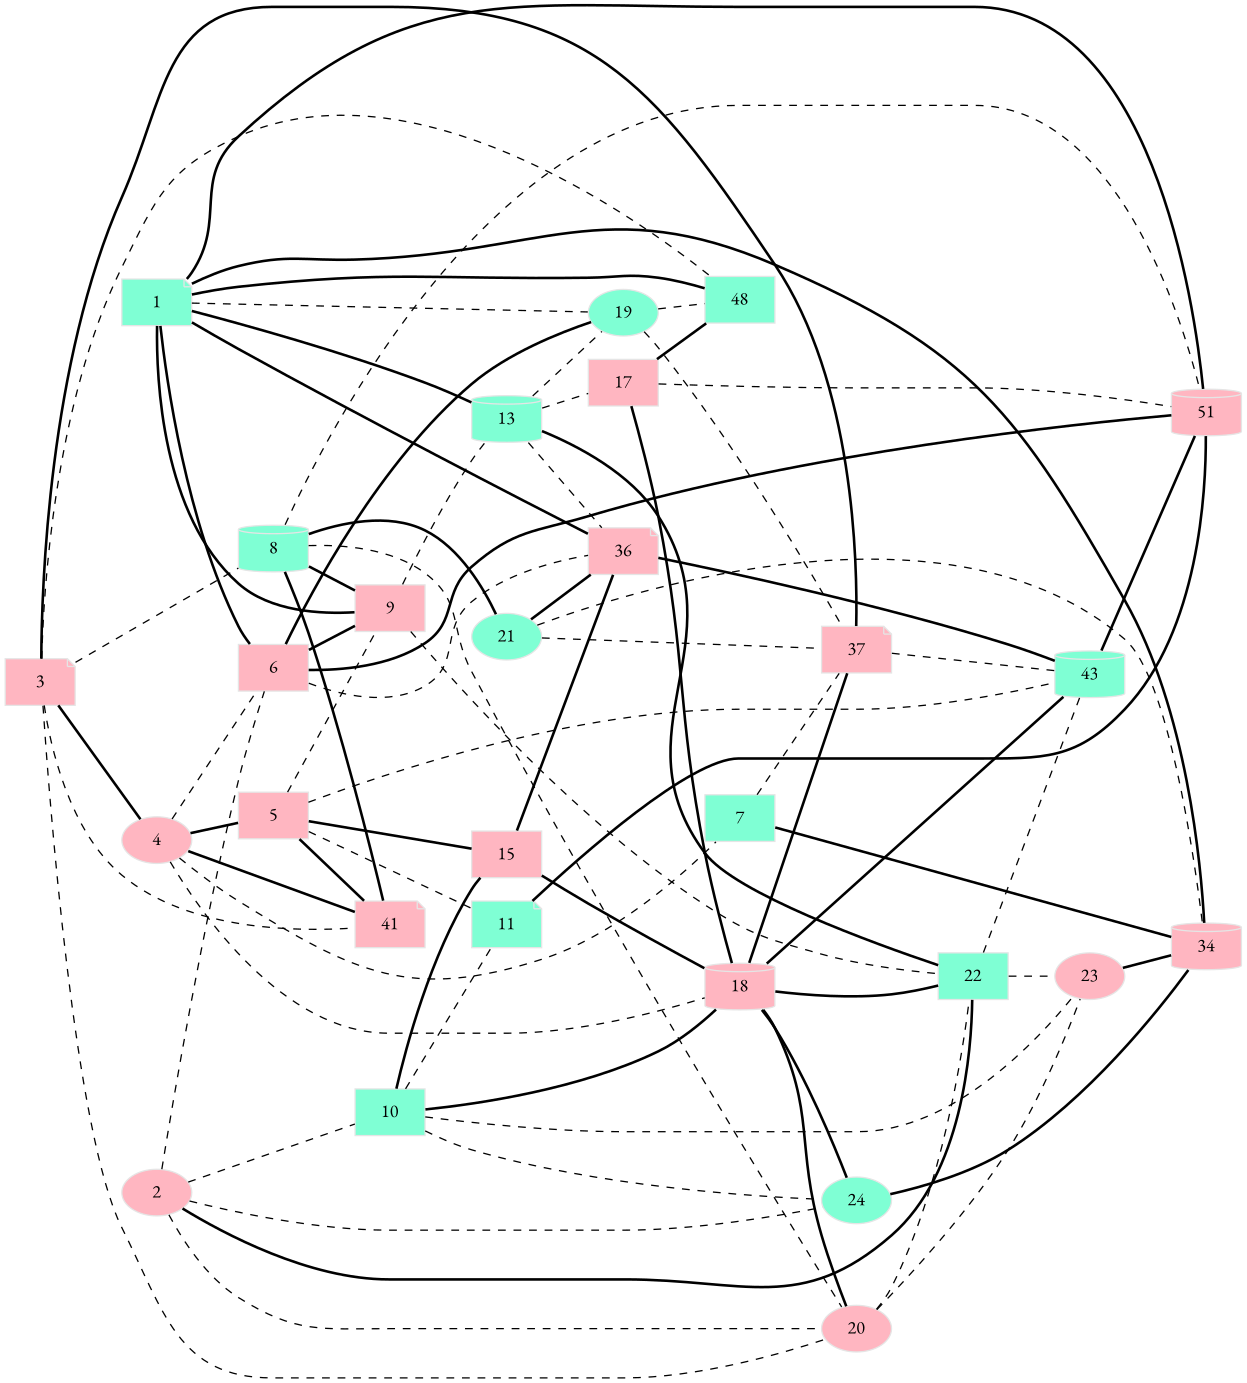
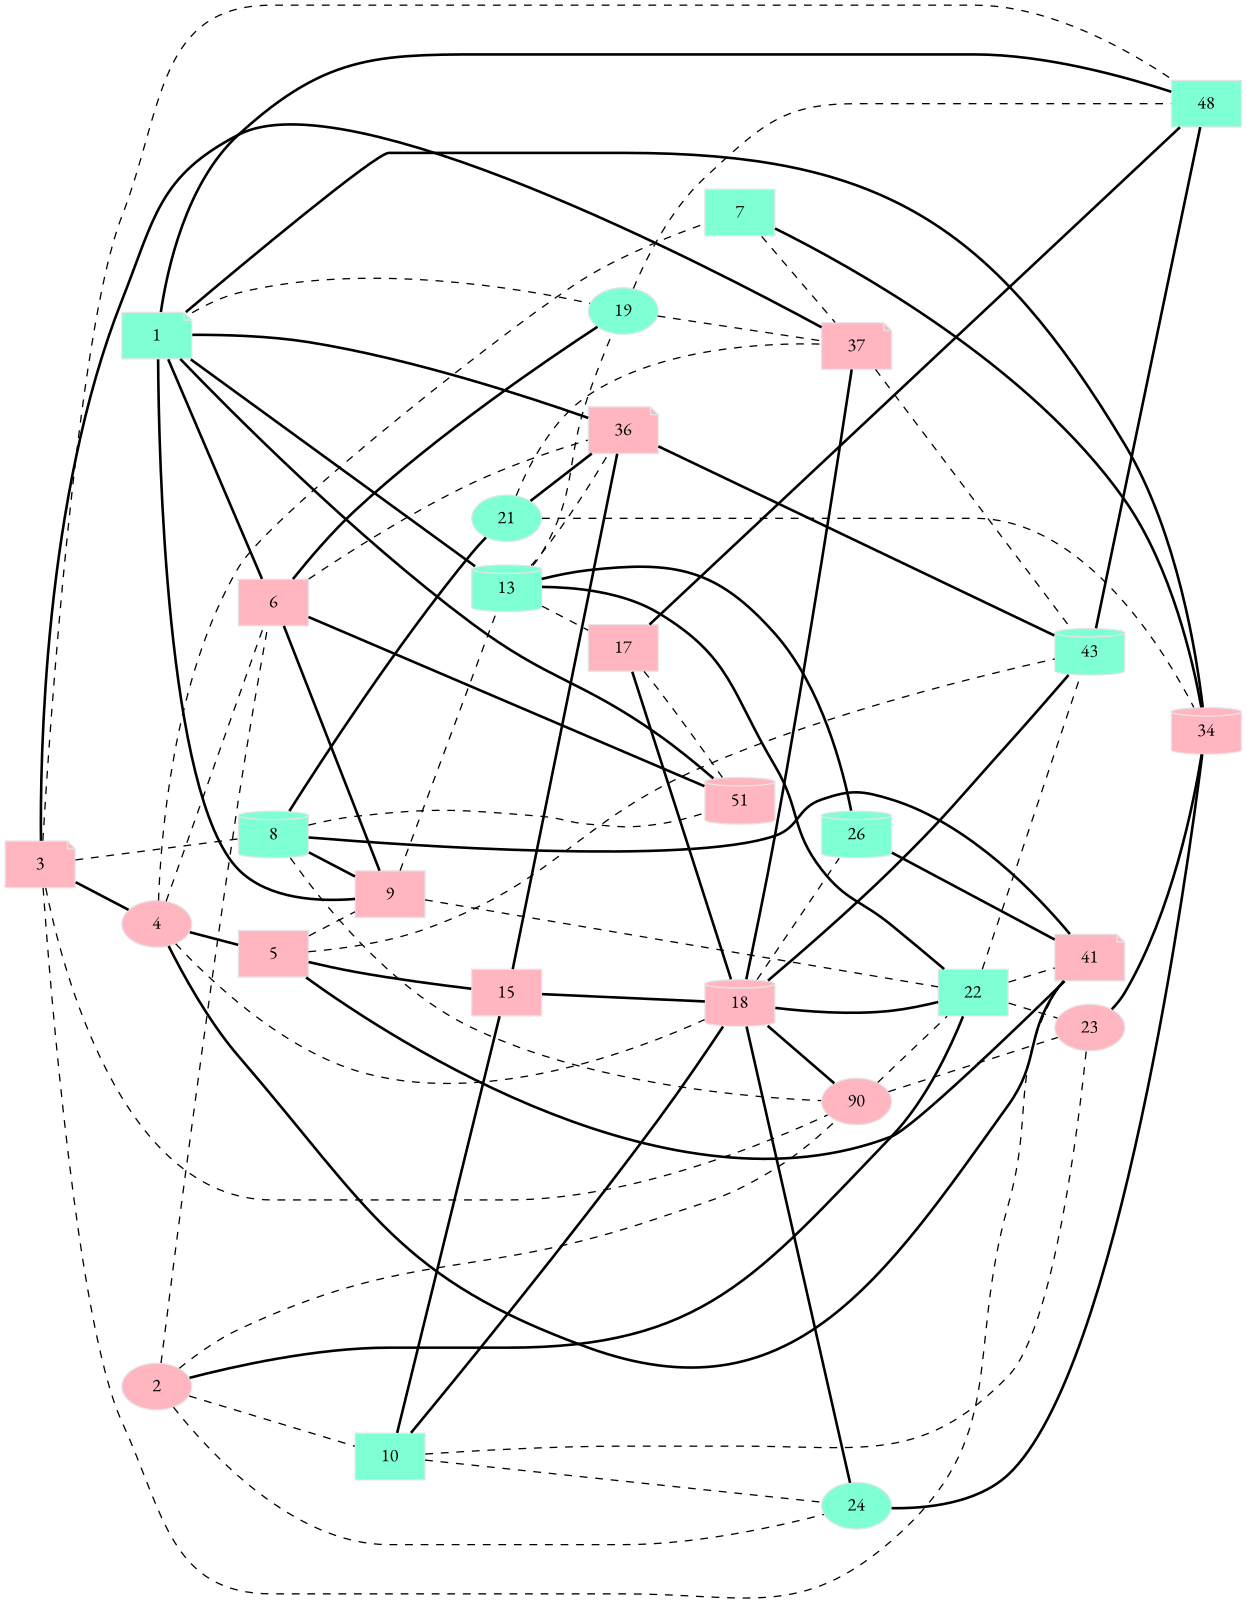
  graph {
    fontname="EB Garamond"
    rankdir=LR
    node [color=gray90 fillcolor=lightpink fontname="EB Garamond" shape=box style=filled]
    edge [fontname="EB Garamond" style=bold]
    1 [fillcolor=aquamarine shape=note super="+29+54"]
    6 [super="+31+14"]
    9 [super="+35"]
    13 [fillcolor=aquamarine shape=cylinder super="+25"]
    19 [fillcolor=aquamarine shape=ellipse super="+40"]
    34 [shape=cylinder super="+39"]
    36 [shape=note super="+53"]
    48 [fillcolor=aquamarine]
    51 [shape=cylinder super="+57"]
    22 [fillcolor=aquamarine super="+56+38"]
+   26 [fillcolor=aquamarine shape=cylinder]
    17
    37 [shape=note super="+44"]
    43 [fillcolor=aquamarine shape=cylinder super="+46"]
    2 [shape=ellipse super="+42"]
    10 [fillcolor=aquamarine super="+55+32"]
-   20 [shape=ellipse super="+30"]
+   20 [shape=ellipse super="+30" label=90]
    n18 [fillcolor=aquamarine label=24 shape=ellipse]
    18 [shape=cylinder super="+24+58"]
-   11 [fillcolor=aquamarine shape=note]
    15
    23 [shape=ellipse super="+33"]
    41 [shape=note super="+45"]
    3 [shape=note super="+28"]
    4 [shape=ellipse super="+47"]
    8 [fillcolor=aquamarine shape=cylinder super="+12"]
    5 [super="+16"]
    7 [fillcolor=aquamarine]
    21 [fillcolor=aquamarine shape=ellipse]
    1 -- 6
    1 -- 9
    1 -- 13
    1 -- 19 [style=dashed]
    1 -- 34
    1 -- 36
    1 -- 48
    1 -- 51
    6 -- 9
    6 -- 19 [weight=2]
    6 -- 36 [style=dashed]
    6 -- 51
    9 -- 13 [style=dashed]
    9 -- 22 [style=dashed]
    13 -- 19 [style=dashed]
    13 -- 36 [style=dashed]
    13 -- 22 [weight=2]
+   13 -- 26
    13 -- 17 [style=dashed]
    19 -- 48 [style=dashed]
    19 -- 37 [style=dashed]
    36 -- 43
    22 -- 43 [style=dashed]
    22 -- 23 [style=dashed weight=2]
+   22 -- 41 [style=dashed]
+   26 -- 41
    17 -- 48
    17 -- 51 [style=dashed]
    17 -- 18
    37 -- 43 [style=dashed]
-   43 -- 51
+   43 -- 48
    2 -- 6 [style=dashed]
    2 -- 22
    2 -- 10 [style=dashed weight=2]
    2 -- 20 [style=dashed]
    2 -- n18 [style=dashed]
    10 -- n18 [style=dashed]
    10 -- 18
-   10 -- 11 [style=dashed weight=2]
    10 -- 15
    10 -- 23 [style=dashed]
    20 -- 22 [style=dashed]
    20 -- 23 [style=dashed]
    n18 -- 34
    18 -- 22
+   18 -- 26 [style=dashed]
    18 -- 37
    18 -- 43
    18 -- 20
    18 -- n18
-   11 -- 51
    15 -- 36
    15 -- 18
    23 -- 34 [weight=2]
    3 -- 48 [style=dashed]
    3 -- 37
    3 -- 20 [style=dashed]
    3 -- 41 [style=dashed]
    3 -- 4
    3 -- 8 [style=dashed]
    4 -- 6 [style=dashed]
    4 -- 18 [style=dashed]
    4 -- 41
    4 -- 5
    4 -- 7 [style=dashed]
    8 -- 9
    8 -- 51 [style=dashed]
    8 -- 20 [style=dashed]
    8 -- 41
    8 -- 21
    5 -- 9 [style=dashed]
    5 -- 43 [style=dashed]
-   5 -- 11 [style=dashed]
    5 -- 15
    5 -- 41
    7 -- 34
    7 -- 37 [style=dashed]
    21 -- 34 [style=dashed]
    21 -- 36
    21 -- 37 [style=dashed]
  }
